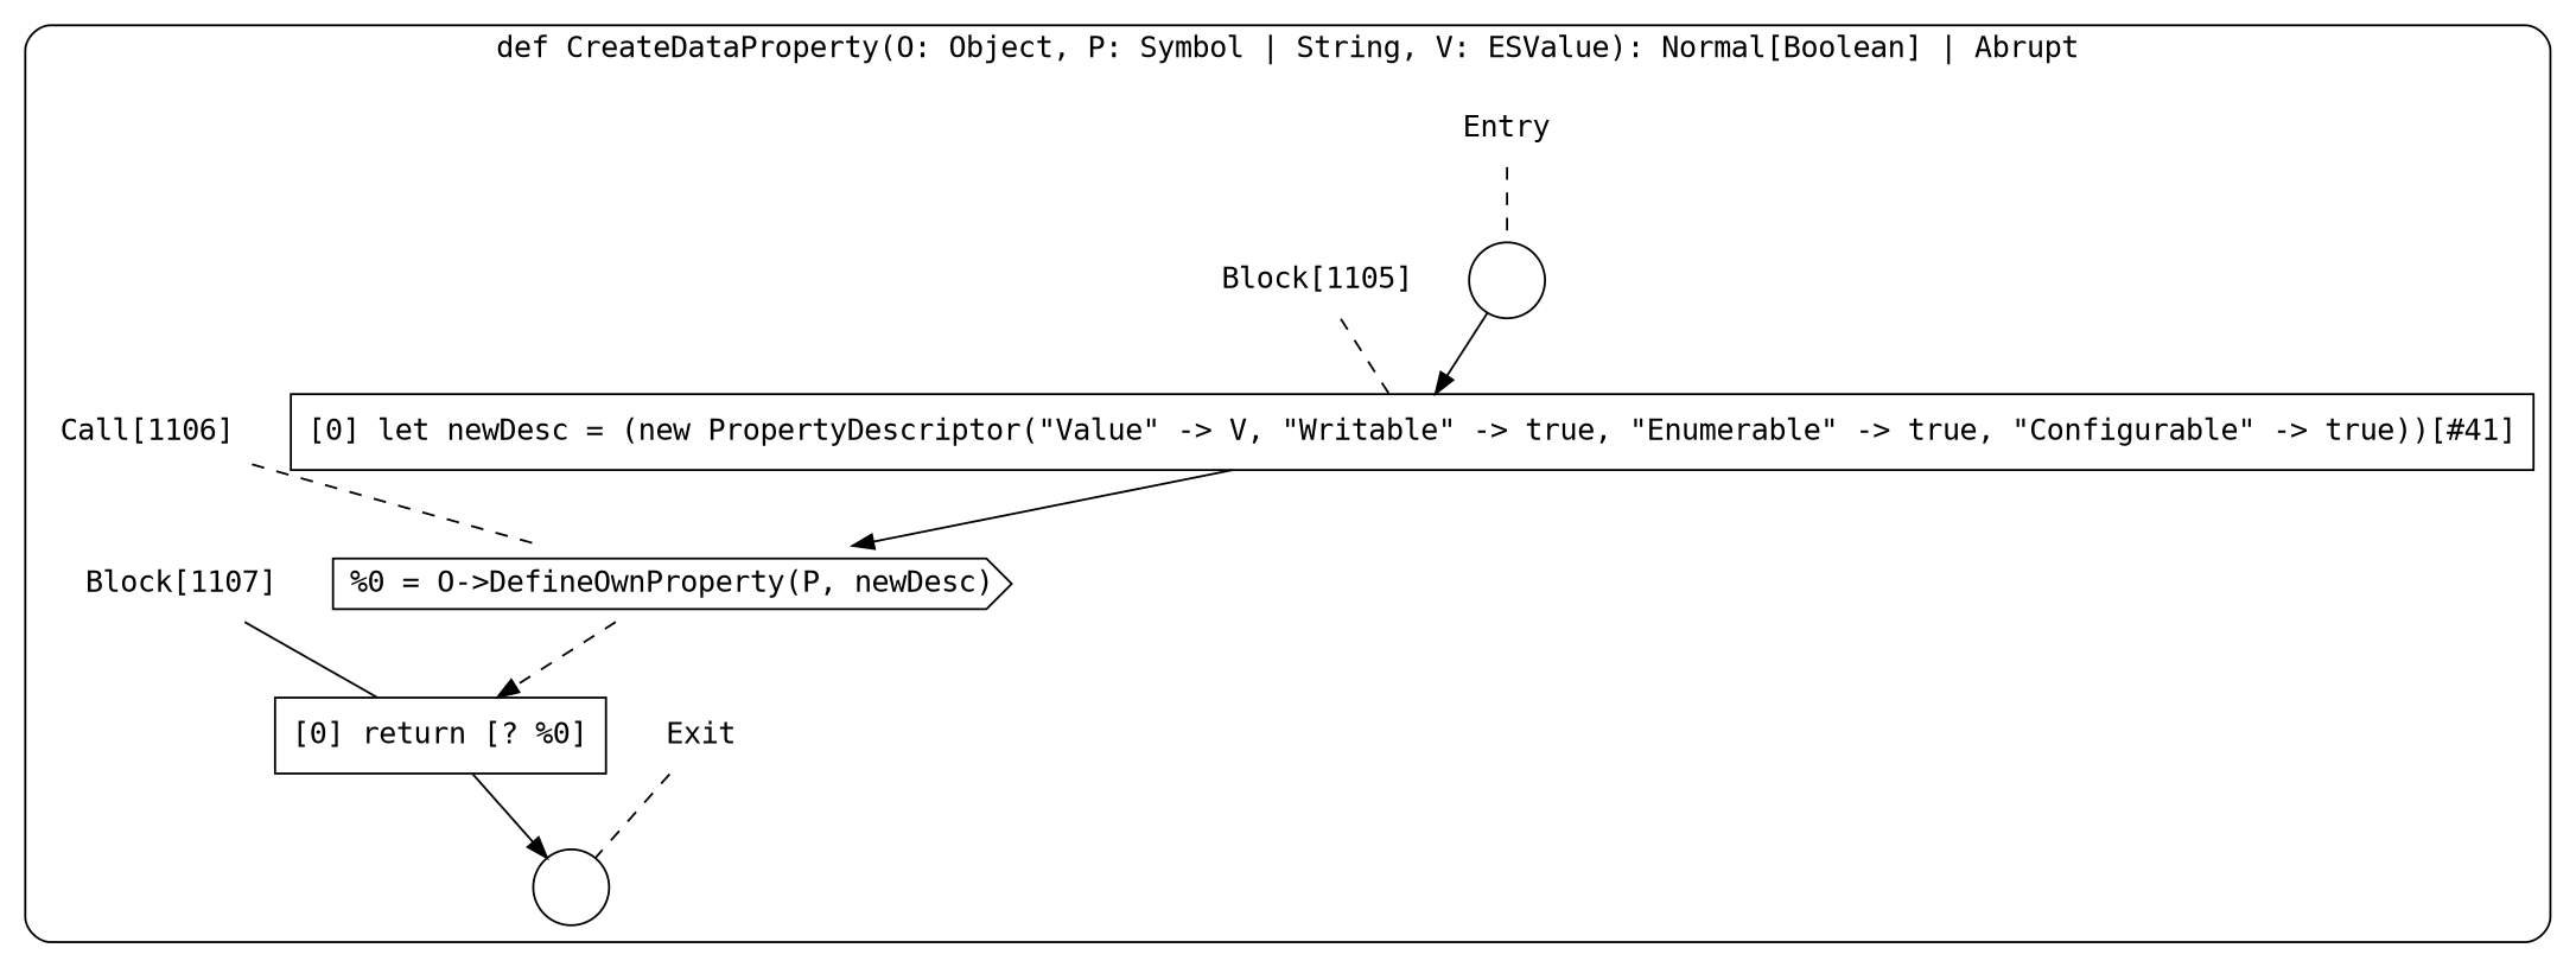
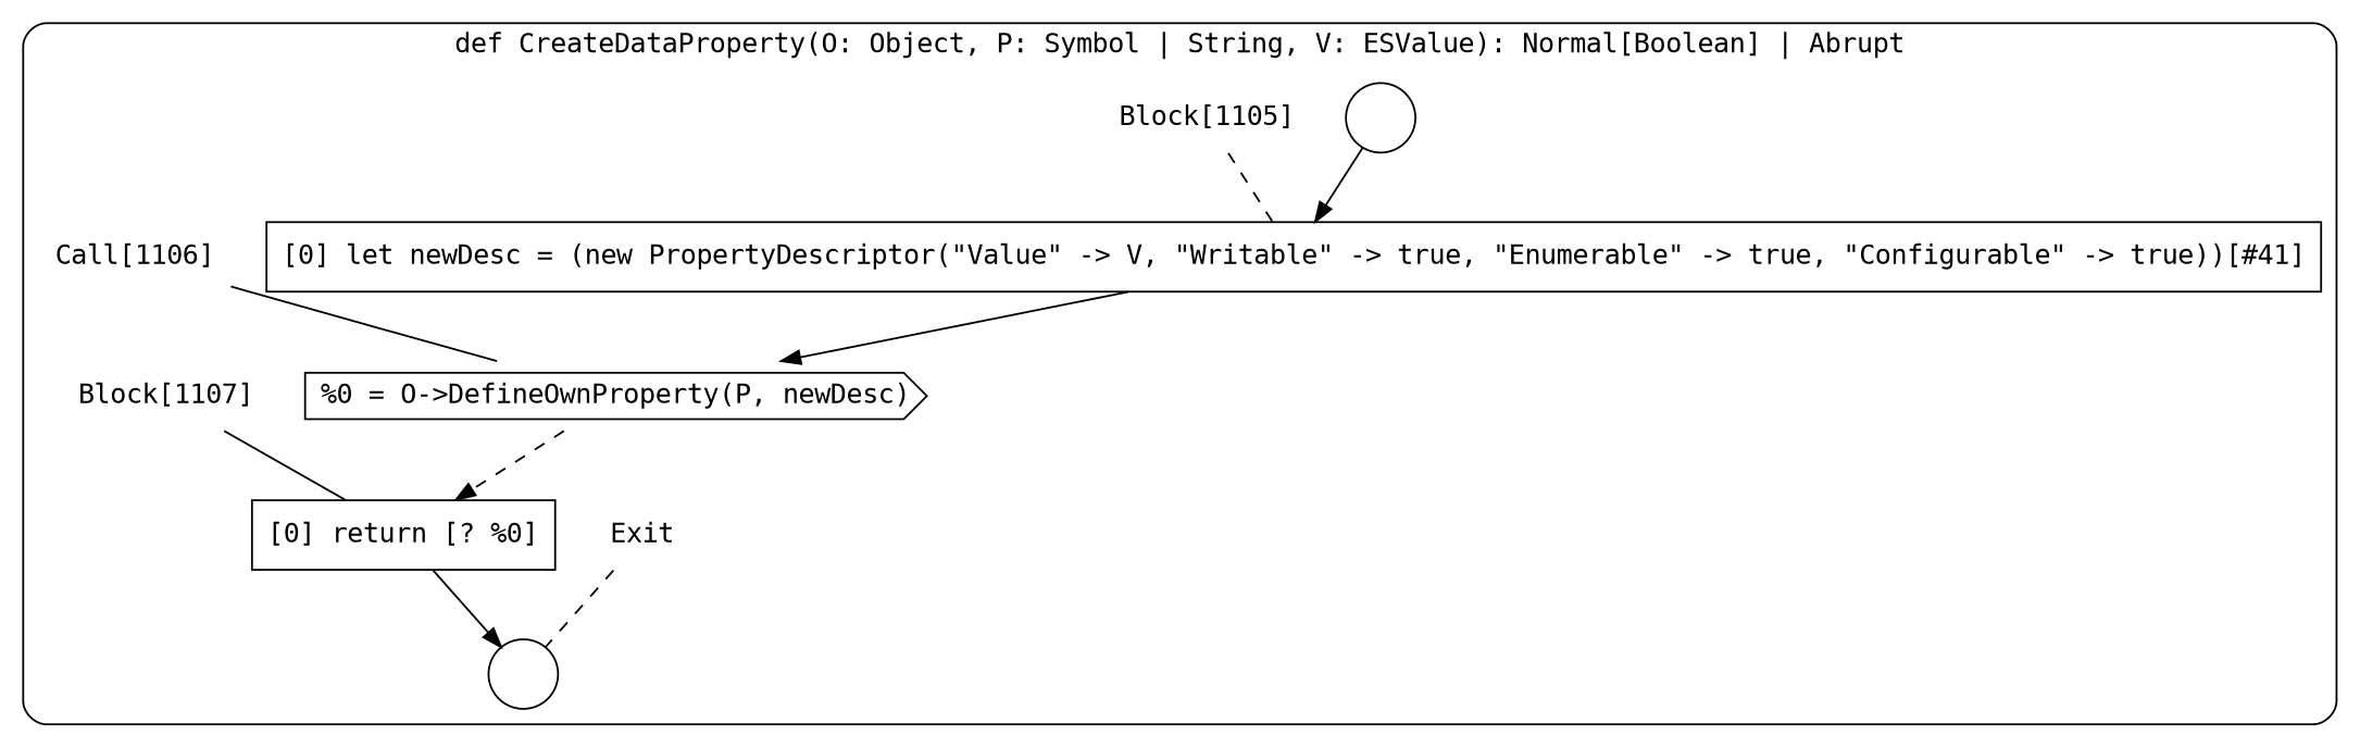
  digraph {
    fontname=Consolas
    node [fontname=Consolas shape=none]
    edge [arrowhead=none color=black fontname=Consolas style=dashed]
-   n1 [label=<<font color="black">Entry</font>>]
    n2 [color=black fillcolor=white label=" " shape=circle style=filled]
    n3 [color=black fillcolor=white label=<<font color="black">[0] let newDesc = (new PropertyDescriptor(&quot;Value&quot; -&gt; V, &quot;Writable&quot; -&gt; true, &quot;Enumerable&quot; -&gt; true, &quot;Configurable&quot; -&gt; true))[#41]<BR ALIGN="LEFT"/></font>> shape=box style=filled]
    n4 [color=black fillcolor=white label=<<font color="black">%0 = O-&gt;DefineOwnProperty(P, newDesc)</font>> shape=cds style=filled]
    n5 [label=<<font color="black">Exit</font>>]
    n6 [color=black fillcolor=white label=" " shape=circle style=filled]
    n7 [label=<<font color="black">Block[1105]</font>>]
    n8 [color=black fillcolor=white label=<<font color="black">[0] return [? %0]<BR ALIGN="LEFT"/></font>> shape=box style=filled]
    n9 [label=<<font color="black">Call[1106]</font>>]
    n10 [label=<<font color="black">Block[1107]</font>>]
    subgraph cluster_1 {
      label="def CreateDataProperty(O: Object, P: Symbol | String, V: ESValue): Normal[Boolean] | Abrupt"
      style=rounded
-     n1
      n2
      n3
      n4
      n5
      n6
      n7
      n8
      n9
      n10
    }
-   n1 -> n2
    n2 -> n3 [arrowhead="" style=""]
    n3 -> n4 [arrowhead="" style=""]
    n4 -> n8 [arrowhead=""]
    n5 -> n6
    n7 -> n3
    n8 -> n6 [arrowhead="" style=""]
-   n9 -> n4
+   n9 -> n4 [style=solid]
    n10 -> n8 [style=solid]
  }
